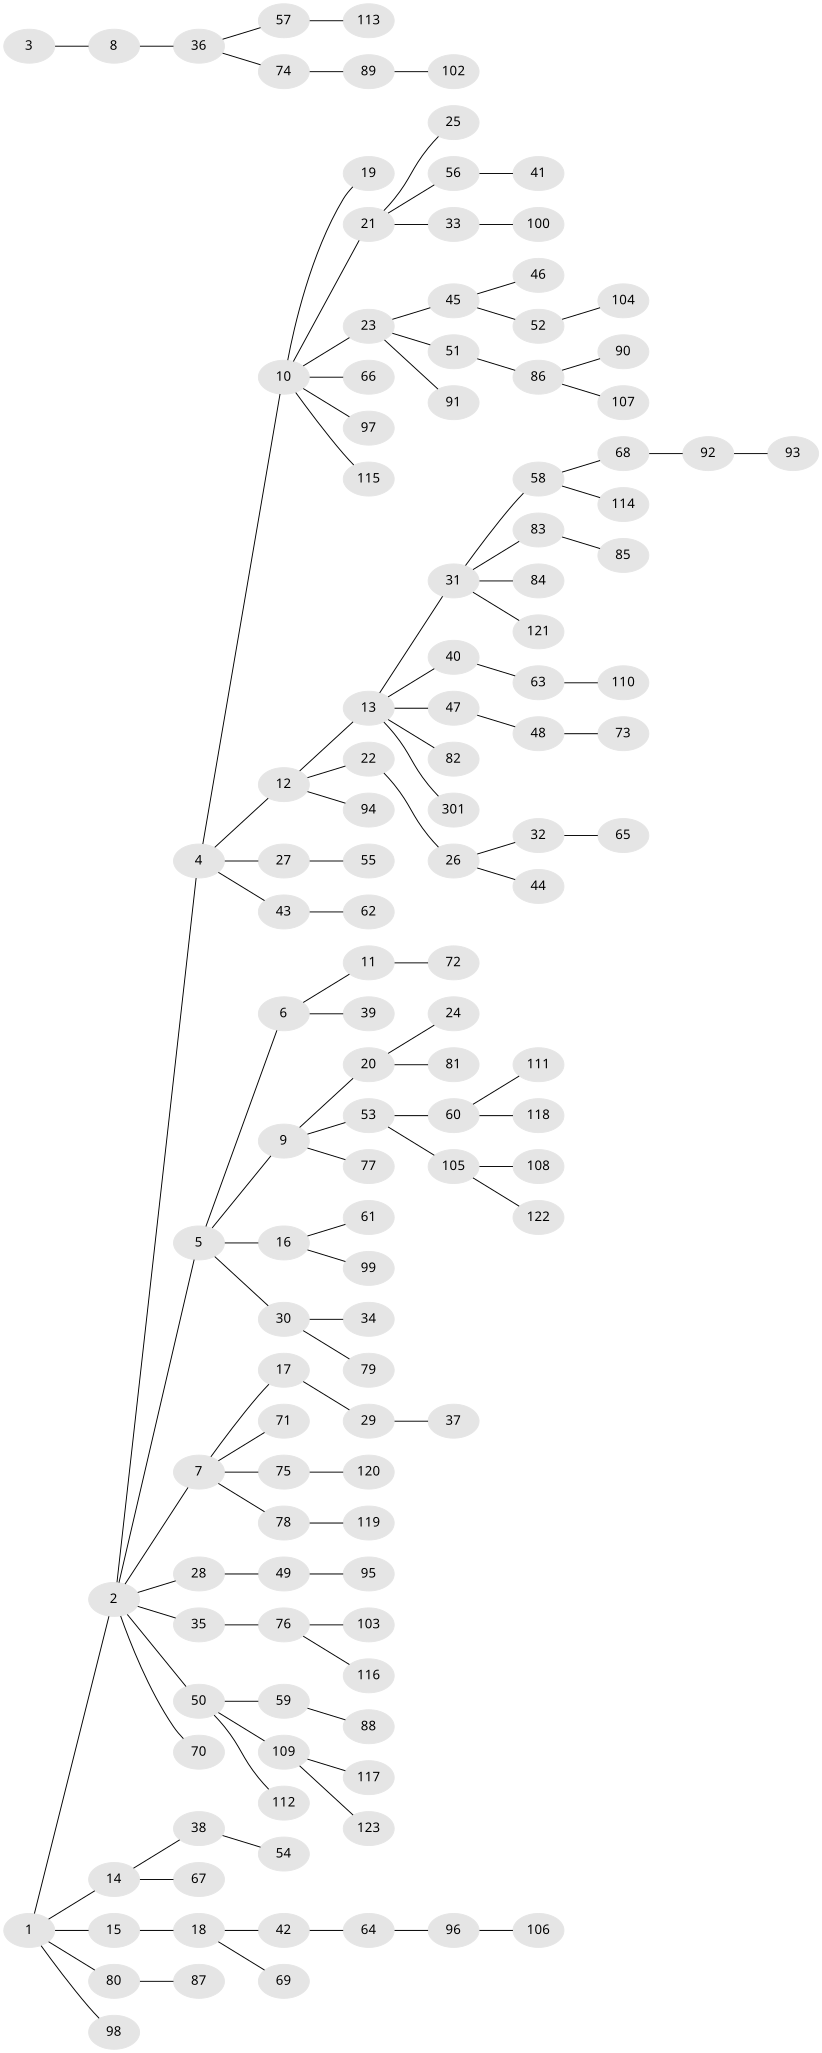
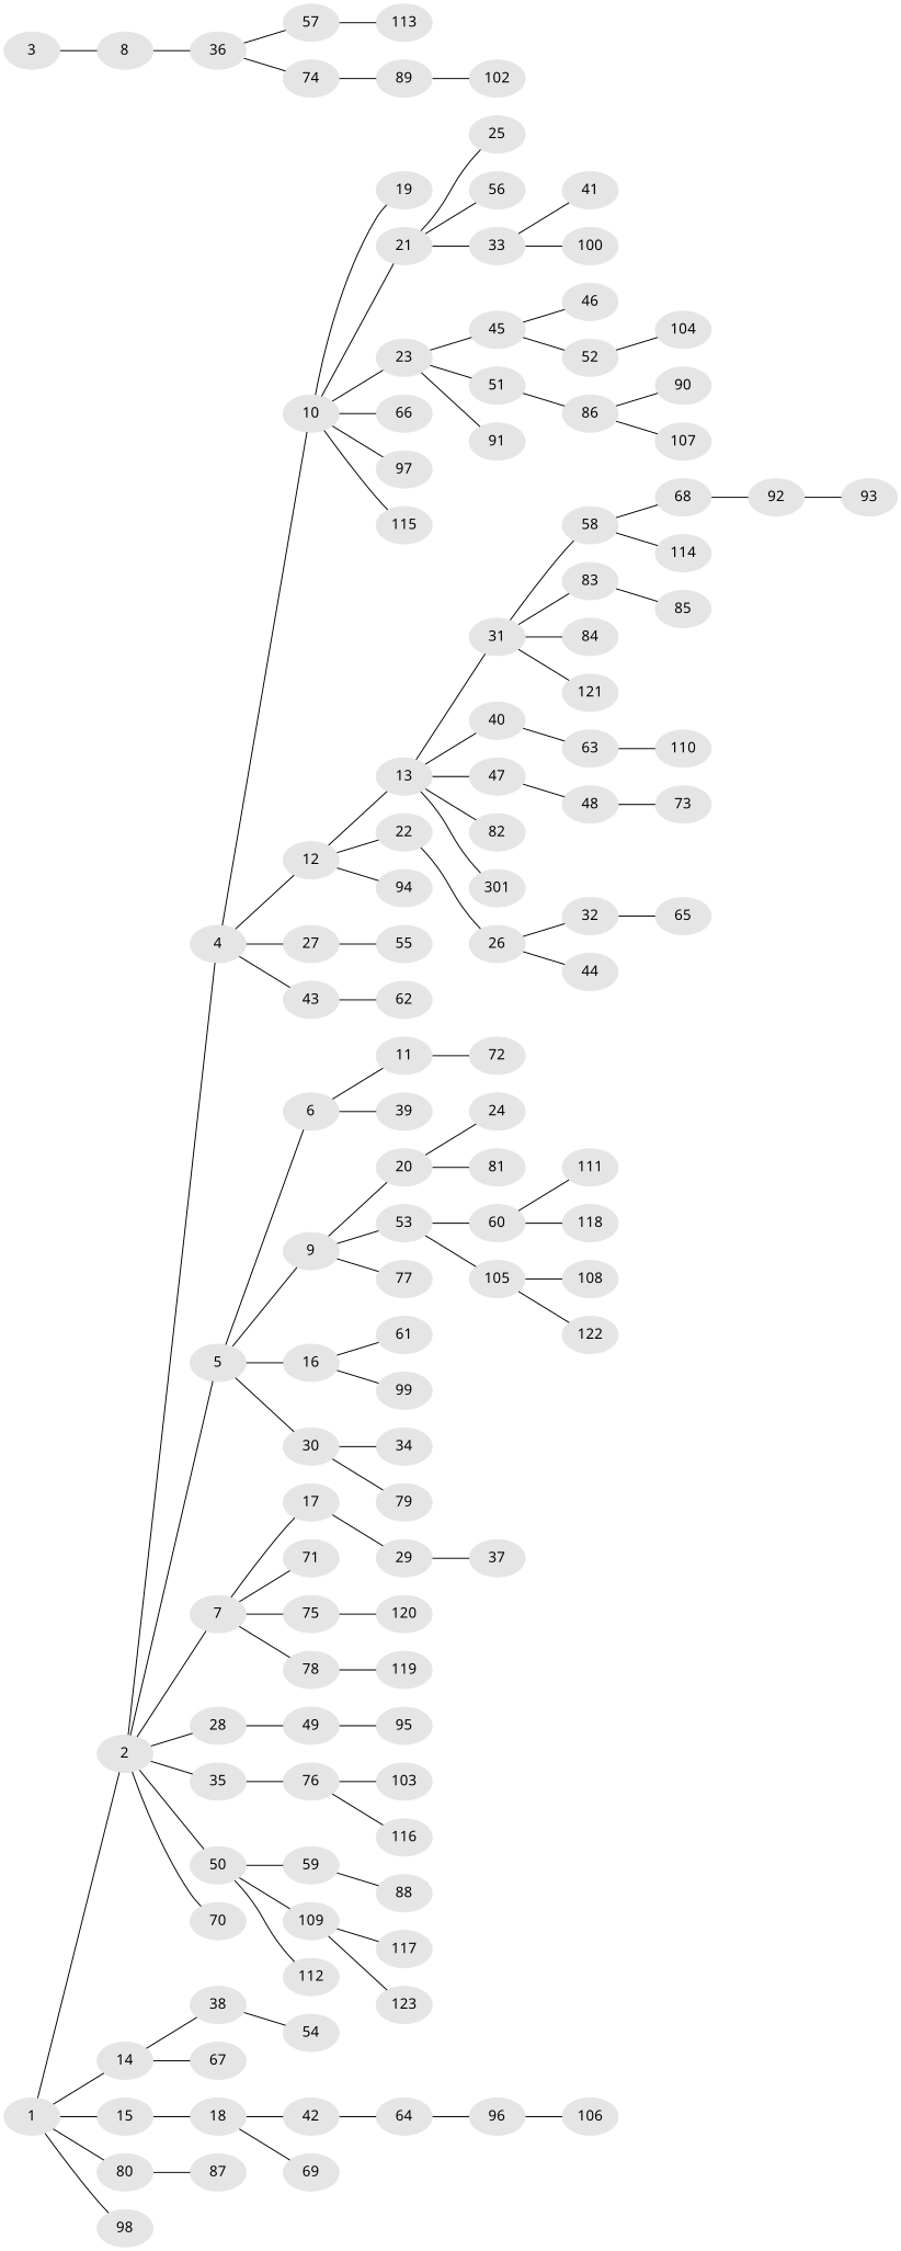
  graph {
    fontname="Noto Sans"
    rankdir=LR
    node [color=gray90 fontname="Noto Sans" style=filled]
    edge [fontname="Noto Sans"]
    1
    2
    14
    15
    80
    98
    4
    5
    7
    28
    35
    50
    70
    38
    67
    18
    87
    3
    8
    10
    12
    27
    43
    6
    9
    16
    30
    17
    71
    75
    78
    49
    76
    59
    109
    112
    36
    19
    21
    23
    66
    97
    115
    13
    22
    94
    55
    62
    11
    39
    20
    53
    77
    61
    99
    34
    79
    72
    29
    120
    119
    57
    74
    24
    81
    60
    105
    25
    33
    56
    45
    51
    91
    31
    40
    47
    82
    n78 [label=301]
    26
    58
    83
    84
    121
    63
    48
    54
    42
    69
    37
    64
    41
    100
    32
    44
    46
    52
    86
    65
    95
    68
    114
    85
    103
    116
    113
    89
    110
    96
    104
    73
    88
    117
    123
    90
    107
    111
    118
    108
    122
    92
    106
    93
    102
    1 -- 2
    1 -- 14
    1 -- 15
    1 -- 80
    1 -- 98
    2 -- 4
    2 -- 5
    2 -- 7
    2 -- 28
    2 -- 35
    2 -- 50
    2 -- 70
    14 -- 38
    14 -- 67
    15 -- 18
    80 -- 87
    4 -- 10
    4 -- 12
    4 -- 27
    4 -- 43
    5 -- 6
    5 -- 9
    5 -- 16
    5 -- 30
    7 -- 17
    7 -- 71
    7 -- 75
    7 -- 78
    28 -- 49
    35 -- 76
    50 -- 59
    50 -- 109
    50 -- 112
    38 -- 54
    18 -- 42
    18 -- 69
    3 -- 8
    8 -- 36
    10 -- 19
    10 -- 21
    10 -- 23
    10 -- 66
    10 -- 97
    10 -- 115
    12 -- 13
    12 -- 22
    12 -- 94
    27 -- 55
    43 -- 62
    6 -- 11
    6 -- 39
    9 -- 20
    9 -- 53
    9 -- 77
    16 -- 61
    16 -- 99
    30 -- 34
    30 -- 79
    17 -- 29
    75 -- 120
    78 -- 119
    49 -- 95
    76 -- 103
    76 -- 116
    59 -- 88
    109 -- 117
    109 -- 123
    36 -- 57
    36 -- 74
    21 -- 25
    21 -- 33
    21 -- 56
    23 -- 45
    23 -- 51
    23 -- 91
    13 -- 31
    13 -- 40
    13 -- 47
    13 -- 82
    13 -- n78
    22 -- 26
    11 -- 72
    20 -- 24
    20 -- 81
    53 -- 60
    53 -- 105
    29 -- 37
    57 -- 113
    74 -- 89
    60 -- 111
    60 -- 118
    105 -- 108
    105 -- 122
-   56 -- 41
+   33 -- 41
    33 -- 100
    45 -- 46
    45 -- 52
    51 -- 86
    31 -- 58
    31 -- 83
    31 -- 84
    31 -- 121
    40 -- 63
    47 -- 48
    26 -- 32
    26 -- 44
    58 -- 68
    58 -- 114
    83 -- 85
    63 -- 110
    48 -- 73
    42 -- 64
    64 -- 96
    32 -- 65
    52 -- 104
    86 -- 90
    86 -- 107
    68 -- 92
    89 -- 102
    96 -- 106
    92 -- 93
  }
